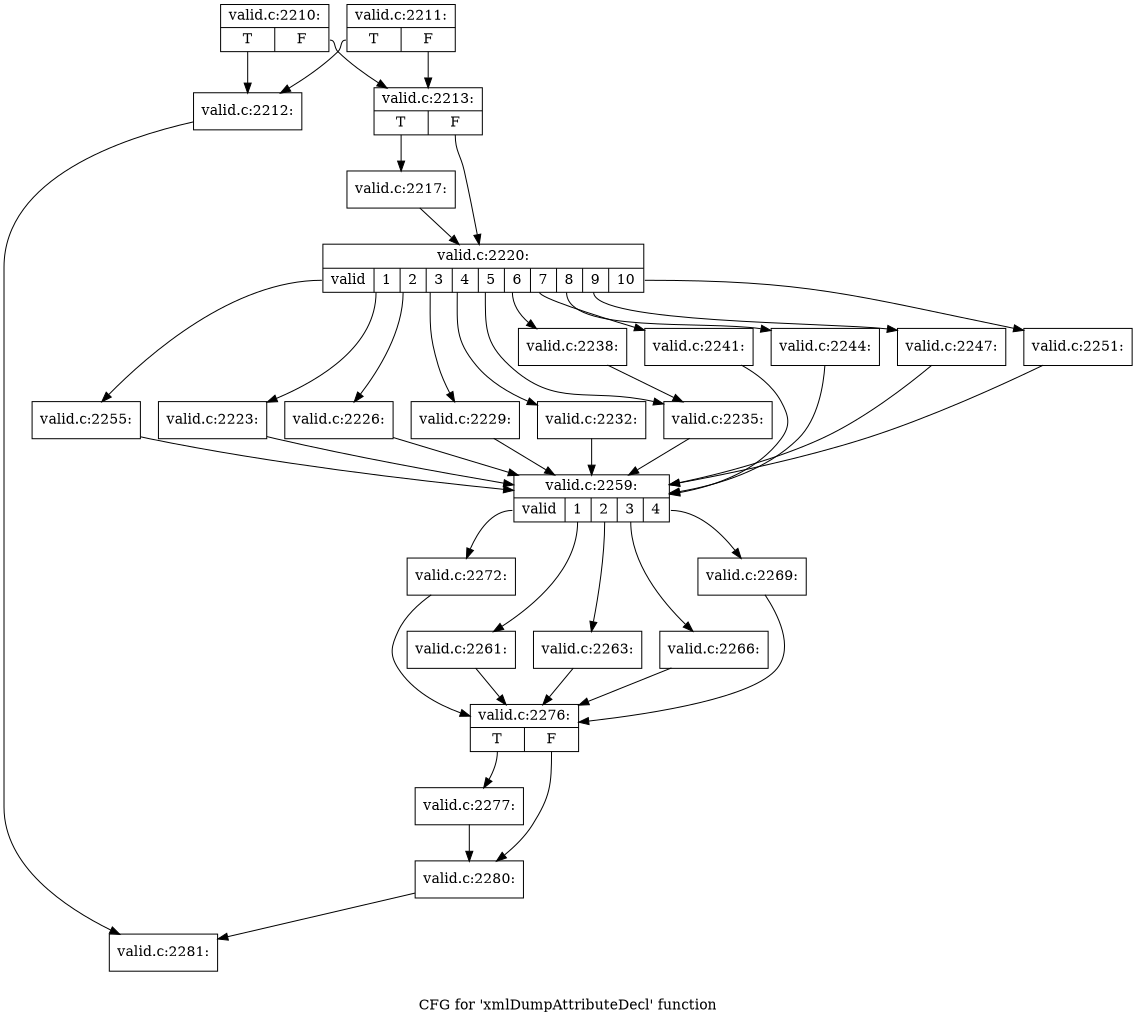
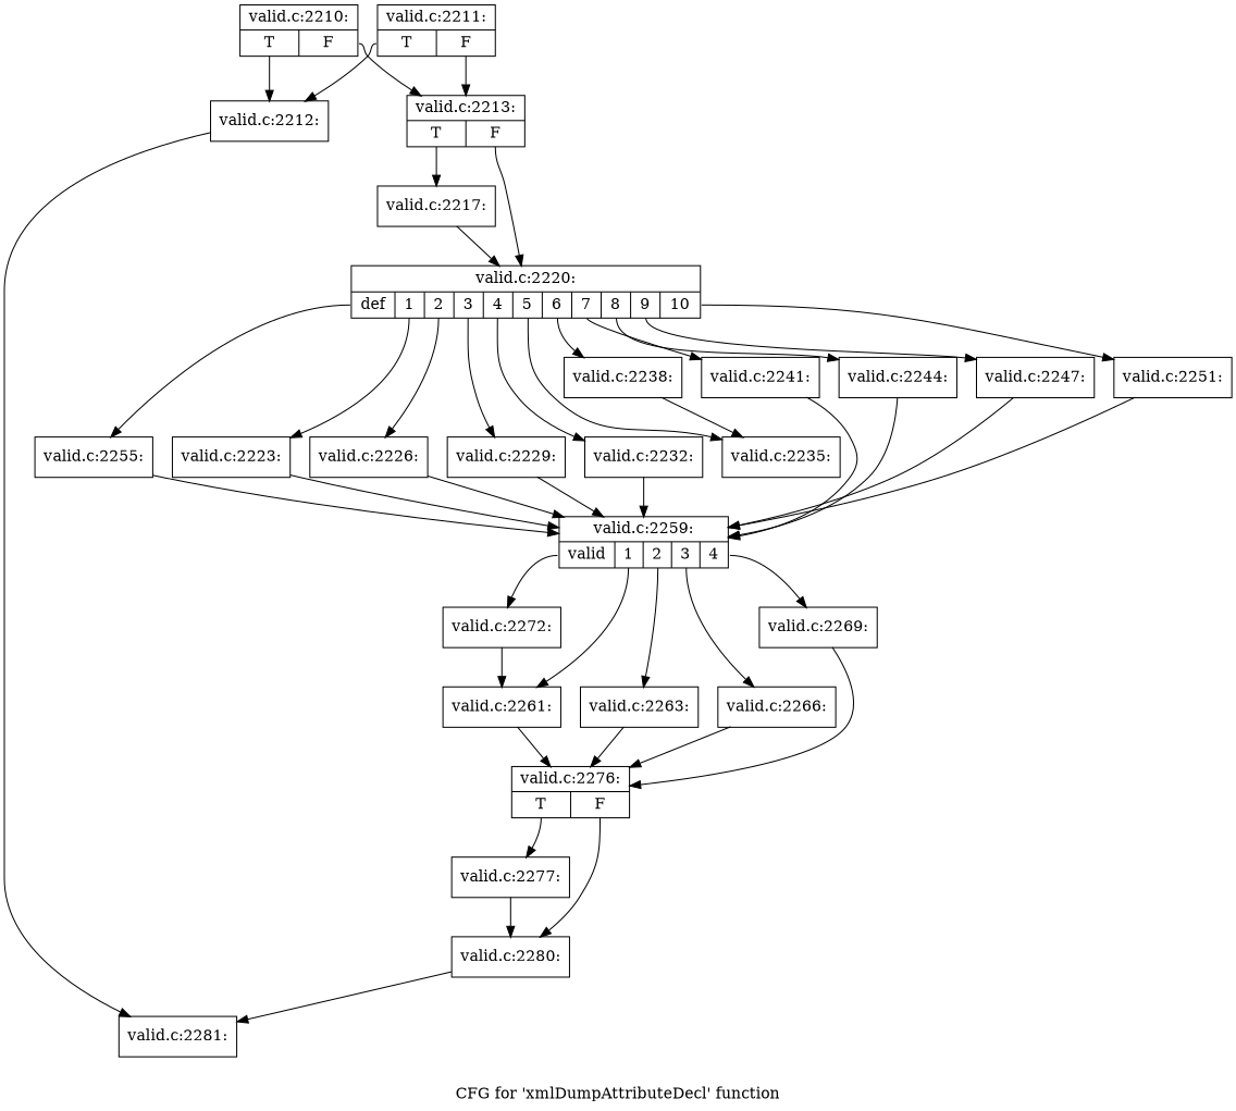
  digraph {
    label="CFG for 'xmlDumpAttributeDecl' function"
    node [shape=record]
    n1 [label="{valid.c:2210:|{<s0>T|<s1>F}}"]
    n2 [label="{valid.c:2212:}"]
    n3 [label="{valid.c:2213:|{<s0>T|<s1>F}}"]
    n4 [label="{valid.c:2281:}"]
    n5 [label="{valid.c:2211:|{<s0>T|<s1>F}}"]
    n6 [label="{valid.c:2217:}"]
-   n7 [label="{valid.c:2220:|{<s0>valid|<s1>1|<s2>2|<s3>3|<s4>4|<s5>5|<s6>6|<s7>7|<s8>8|<s9>9|<s10>10}}"]
+   n7 [label="{valid.c:2220:|{<s0>def|<s1>1|<s2>2|<s3>3|<s4>4|<s5>5|<s6>6|<s7>7|<s8>8|<s9>9|<s10>10}}"]
    n8 [label="{valid.c:2255:}"]
    n9 [label="{valid.c:2223:}"]
    n10 [label="{valid.c:2226:}"]
    n11 [label="{valid.c:2229:}"]
    n12 [label="{valid.c:2232:}"]
    n13 [label="{valid.c:2235:}"]
    n14 [label="{valid.c:2238:}"]
    n15 [label="{valid.c:2241:}"]
    n16 [label="{valid.c:2244:}"]
    n17 [label="{valid.c:2247:}"]
    n18 [label="{valid.c:2251:}"]
    n19 [label="{valid.c:2259:|{<s0>valid|<s1>1|<s2>2|<s3>3|<s4>4}}"]
    n20 [label="{valid.c:2272:}"]
    n21 [label="{valid.c:2261:}"]
    n22 [label="{valid.c:2263:}"]
    n23 [label="{valid.c:2266:}"]
    n24 [label="{valid.c:2269:}"]
    n25 [label="{valid.c:2276:|{<s0>T|<s1>F}}"]
    n26 [label="{valid.c:2277:}"]
    n27 [label="{valid.c:2280:}"]
    n1 -> n2 [tailport=s0]
    n1 -> n3 [tailport=s1]
    n2 -> n4
    n3 -> n6 [tailport=s0]
    n3 -> n7 [tailport=s1]
    n5 -> n2 [tailport=s0]
    n5 -> n3 [tailport=s1]
    n6 -> n7
    n7 -> n8 [tailport=s0]
    n7 -> n9 [tailport=s1]
    n7 -> n10 [tailport=s2]
    n7 -> n11 [tailport=s3]
    n7 -> n12 [tailport=s4]
    n7 -> n13 [tailport=s5]
    n7 -> n14 [tailport=s6]
    n7 -> n15 [tailport=s7]
    n7 -> n16 [tailport=s8]
    n7 -> n17 [tailport=s9]
    n7 -> n18 [tailport=s10]
    n8 -> n19
    n9 -> n19
    n10 -> n19
    n11 -> n19
    n12 -> n19
-   n13 -> n19
    n14 -> n13
    n15 -> n19
    n16 -> n19
    n17 -> n19
    n18 -> n19
    n19 -> n20 [tailport=s0]
    n19 -> n21 [tailport=s1]
    n19 -> n22 [tailport=s2]
    n19 -> n23 [tailport=s3]
    n19 -> n24 [tailport=s4]
-   n20 -> n25
+   n20 -> n21
    n21 -> n25
    n22 -> n25
    n23 -> n25
    n24 -> n25
    n25 -> n26 [tailport=s0]
    n25 -> n27 [tailport=s1]
    n26 -> n27
    n27 -> n4
  }
